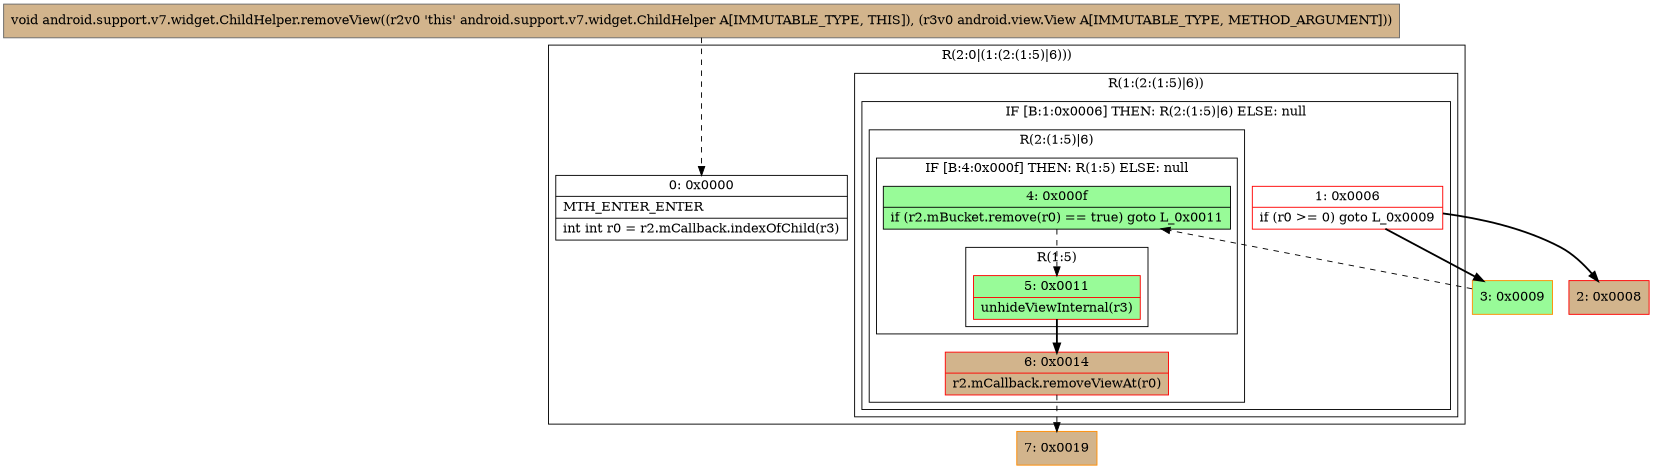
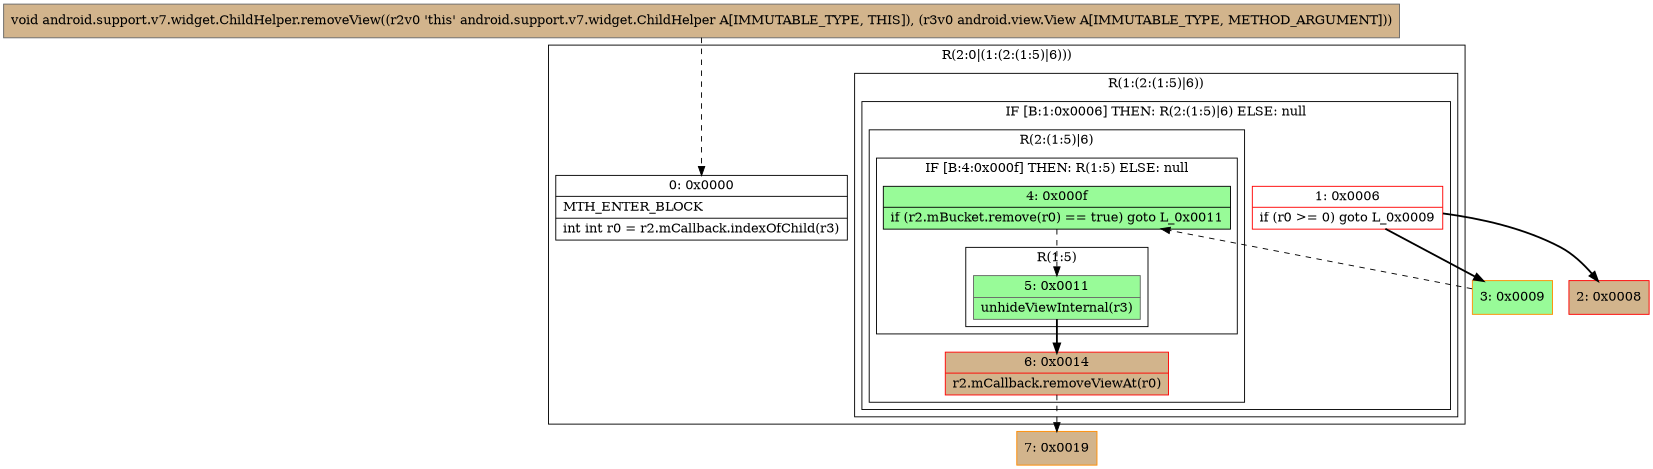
  digraph {
    node [color=red fillcolor=tan shape=record style=filled]
    edge [style=dashed]
-   n1 [fillcolor=palegreen label="{5\:\ 0x0011|unhideViewInternal(r3)\l}"]
+   n1 [color=gray40 fillcolor=palegreen label="{5\:\ 0x0011|unhideViewInternal(r3)\l}"]
    n2 [color=black fillcolor=palegreen label="{4\:\ 0x000f|if (r2.mBucket.remove(r0) == true) goto L_0x0011\l}"]
    n3 [label="{6\:\ 0x0014|r2.mCallback.removeViewAt(r0)\l}"]
    n4 [fillcolor=white label="{1\:\ 0x0006|if (r0 \>= 0) goto L_0x0009\l}"]
-   n5 [color=black fillcolor=white label="{0\:\ 0x0000|MTH_ENTER_ENTER\l|int int r0 = r2.mCallback.indexOfChild(r3)\l}"]
+   n5 [color=black fillcolor=white label="{0\:\ 0x0000|MTH_ENTER_BLOCK\l|int int r0 = r2.mCallback.indexOfChild(r3)\l}"]
    n6 [color=darkorange label="{7\:\ 0x0019}"]
    n7 [label="{2\:\ 0x0008}"]
    n8 [color=darkorange fillcolor=palegreen label="{3\:\ 0x0009}"]
    n9 [color=gray40 label="{void android.support.v7.widget.ChildHelper.removeView((r2v0 'this' android.support.v7.widget.ChildHelper A[IMMUTABLE_TYPE, THIS]), (r3v0 android.view.View A[IMMUTABLE_TYPE, METHOD_ARGUMENT])) }"]
    subgraph cluster_1 {
      label="R(2:0|(1:(2:(1:5)|6)))"
      n5
      subgraph cluster_2 {
        label="R(1:(2:(1:5)|6))"
        subgraph cluster_3 {
          label="IF [B:1:0x0006] THEN: R(2:(1:5)|6) ELSE: null"
          n4
          subgraph cluster_4 {
            label="R(2:(1:5)|6)"
            n3
            subgraph cluster_5 {
              label="IF [B:4:0x000f] THEN: R(1:5) ELSE: null"
              n2
              subgraph cluster_6 {
                label="R(1:5)"
                n1
              }
            }
          }
        }
      }
    }
    n1 -> n3 [style=bold]
    n2 -> n1
    n3 -> n6
    n4 -> n7 [style=bold]
    n4 -> n8 [style=bold]
    n8 -> n2
    n9 -> n5
  }
